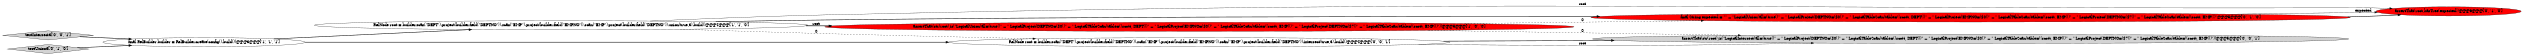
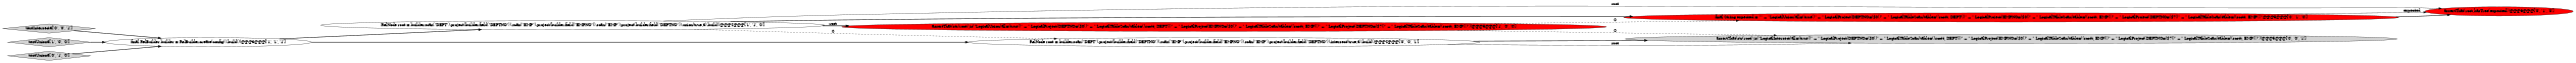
  digraph {
    rankdir=LR
    node [fillcolor=lightgray shape=ellipse style=filled]
    edge [style=bold]
    n1 [label="testIntersect3['0', '0', '1']" shape=diamond]
    n2 [fillcolor=white label="final RelBuilder builder = RelBuilder.create(config().build())@@@3@@@['1', '1', '1']"]
    n3 [fillcolor=red label="assertThat(str(root),is(\"LogicalUnion(all=(true()\" + \" LogicalProject(DEPTNO=($0()\" + \" LogicalTableScan(table=((scott, DEPT(()\" + \" LogicalProject(EMPNO=($0()\" + \" LogicalTableScan(table=((scott, EMP(()\" + \" LogicalProject(DEPTNO=($7()\" + \" LogicalTableScan(table=((scott, EMP(()\"))@@@5@@@['1', '0', '0']"]
    n4 [fillcolor=red label="final String expected = \"\" + \"LogicalUnion(all=(true()\" + \" LogicalProject(DEPTNO=($0()\" + \" LogicalTableScan(table=((scott, DEPT(()\" + \" LogicalProject(EMPNO=($0()\" + \" LogicalTableScan(table=((scott, EMP(()\" + \" LogicalProject(DEPTNO=($7()\" + \" LogicalTableScan(table=((scott, EMP(()\"@@@5@@@['0', '1', '0']"]
    n5 [label="assertThat(str(root),is(\"LogicalIntersect(all=(true()\" + \" LogicalProject(DEPTNO=($0()\" + \" LogicalTableScan(table=((scott, DEPT(()\" + \" LogicalProject(EMPNO=($0()\" + \" LogicalTableScan(table=((scott, EMP(()\" + \" LogicalProject(DEPTNO=($7()\" + \" LogicalTableScan(table=((scott, EMP(()\"))@@@5@@@['0', '0', '1']"]
    n6 [fillcolor=red label="assertThat(root,hasTree(expected))@@@6@@@['0', '1', '0']"]
    n7 [fillcolor=white label="RelNode root = builder.scan(\"DEPT\").project(builder.field(\"DEPTNO\")).scan(\"EMP\").project(builder.field(\"EMPNO\")).scan(\"EMP\").project(builder.field(\"DEPTNO\")).union(true,3).build()@@@4@@@['1', '1', '0']"]
    n8 [fillcolor=white label="RelNode root = builder.scan(\"DEPT\").project(builder.field(\"DEPTNO\")).scan(\"EMP\").project(builder.field(\"EMPNO\")).scan(\"EMP\").project(builder.field(\"DEPTNO\")).intersect(true,3).build()@@@4@@@['0', '0', '1']"]
+   n9 [label="testUnion3['1', '0', '0']" shape=diamond]
    n10 [label="testUnion3['0', '1', '0']" shape=diamond]
    n1 -> n2
    n2 -> n7
    n2 -> n8
    n3 -> n4 [label=0 style=dashed]
    n3 -> n5 [label=0 style=dashed]
    n4 -> n6
    n4 -> n6 [label=expected style=solid]
    n7 -> n3
    n7 -> n3 [label=root style=solid]
    n7 -> n4
    n7 -> n6 [label=root style=solid]
    n7 -> n8 [label=0 style=dashed]
    n8 -> n5
    n8 -> n5 [label=root style=solid]
+   n9 -> n2
    n10 -> n2
  }
